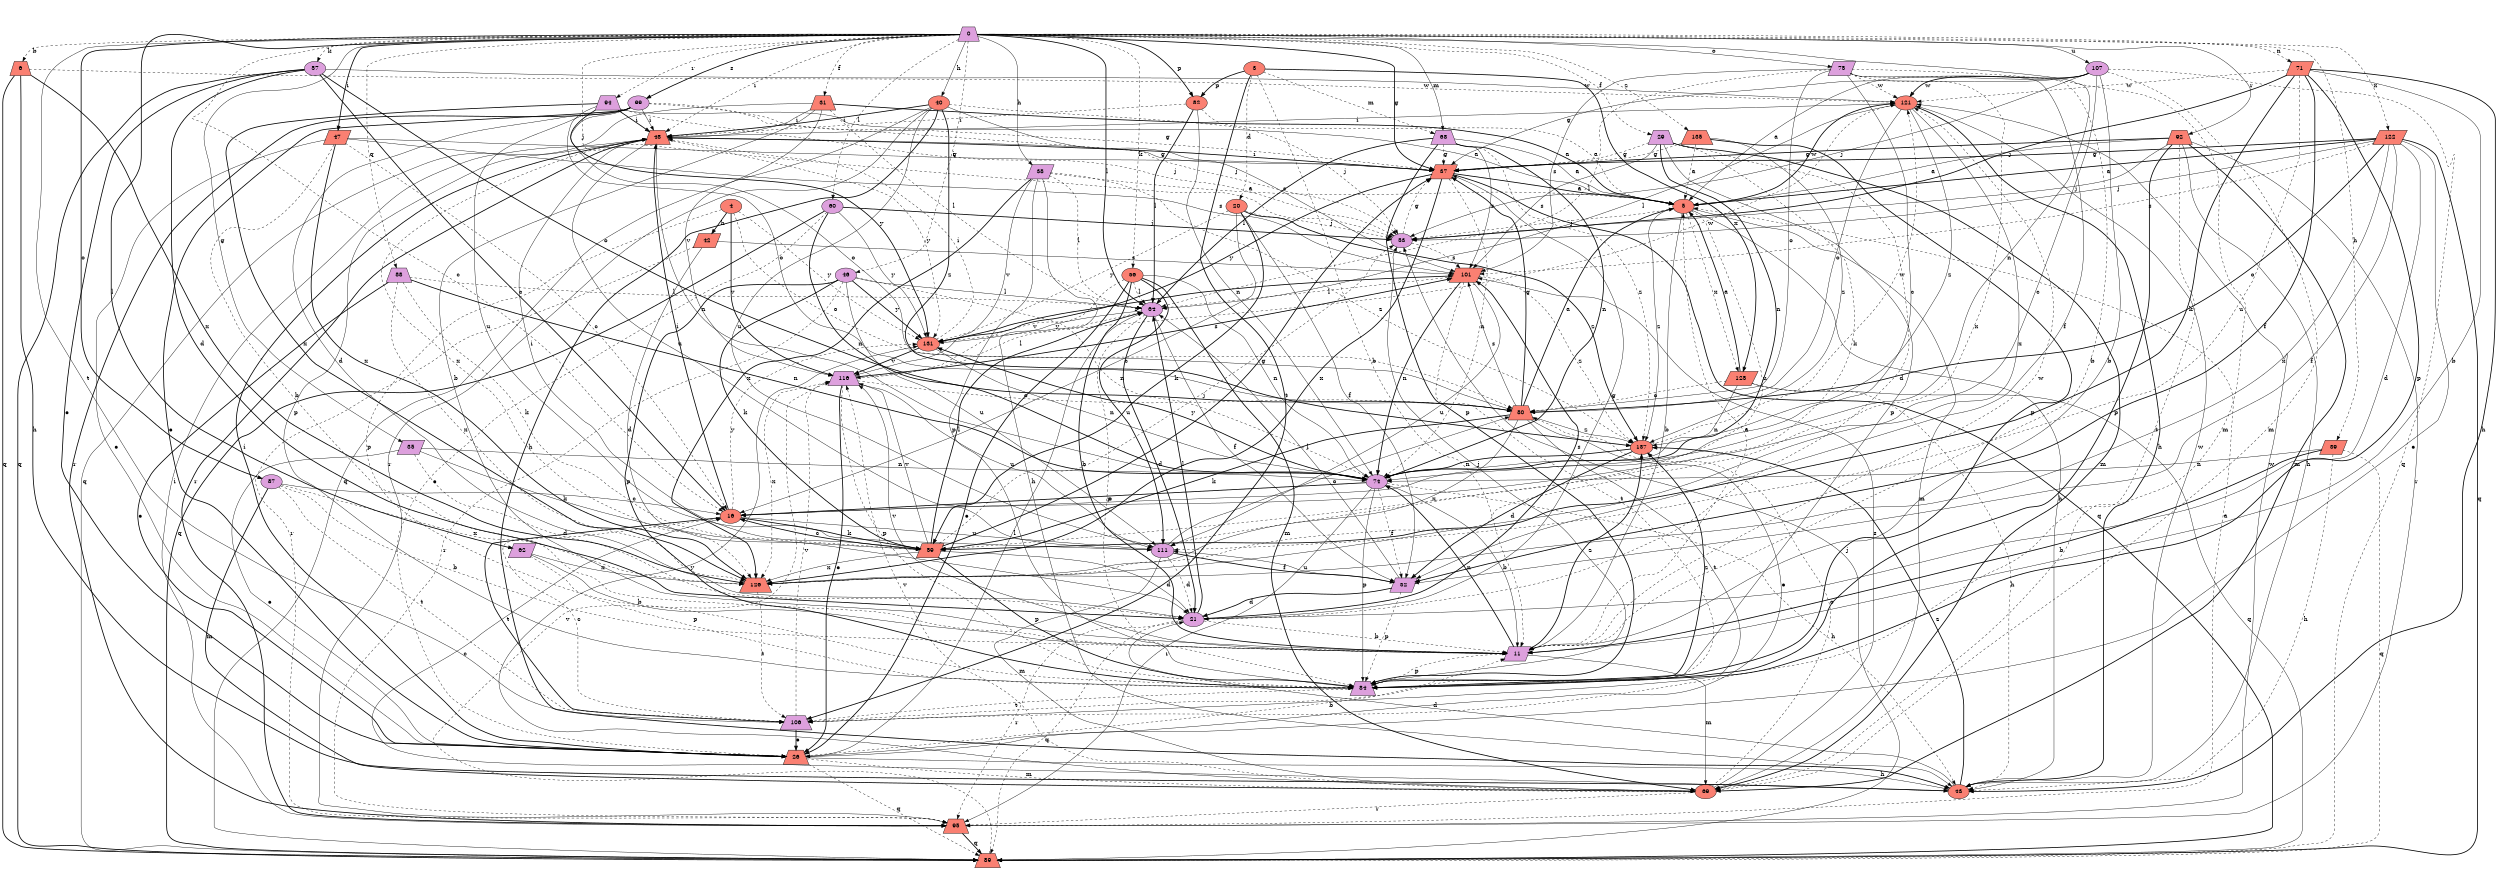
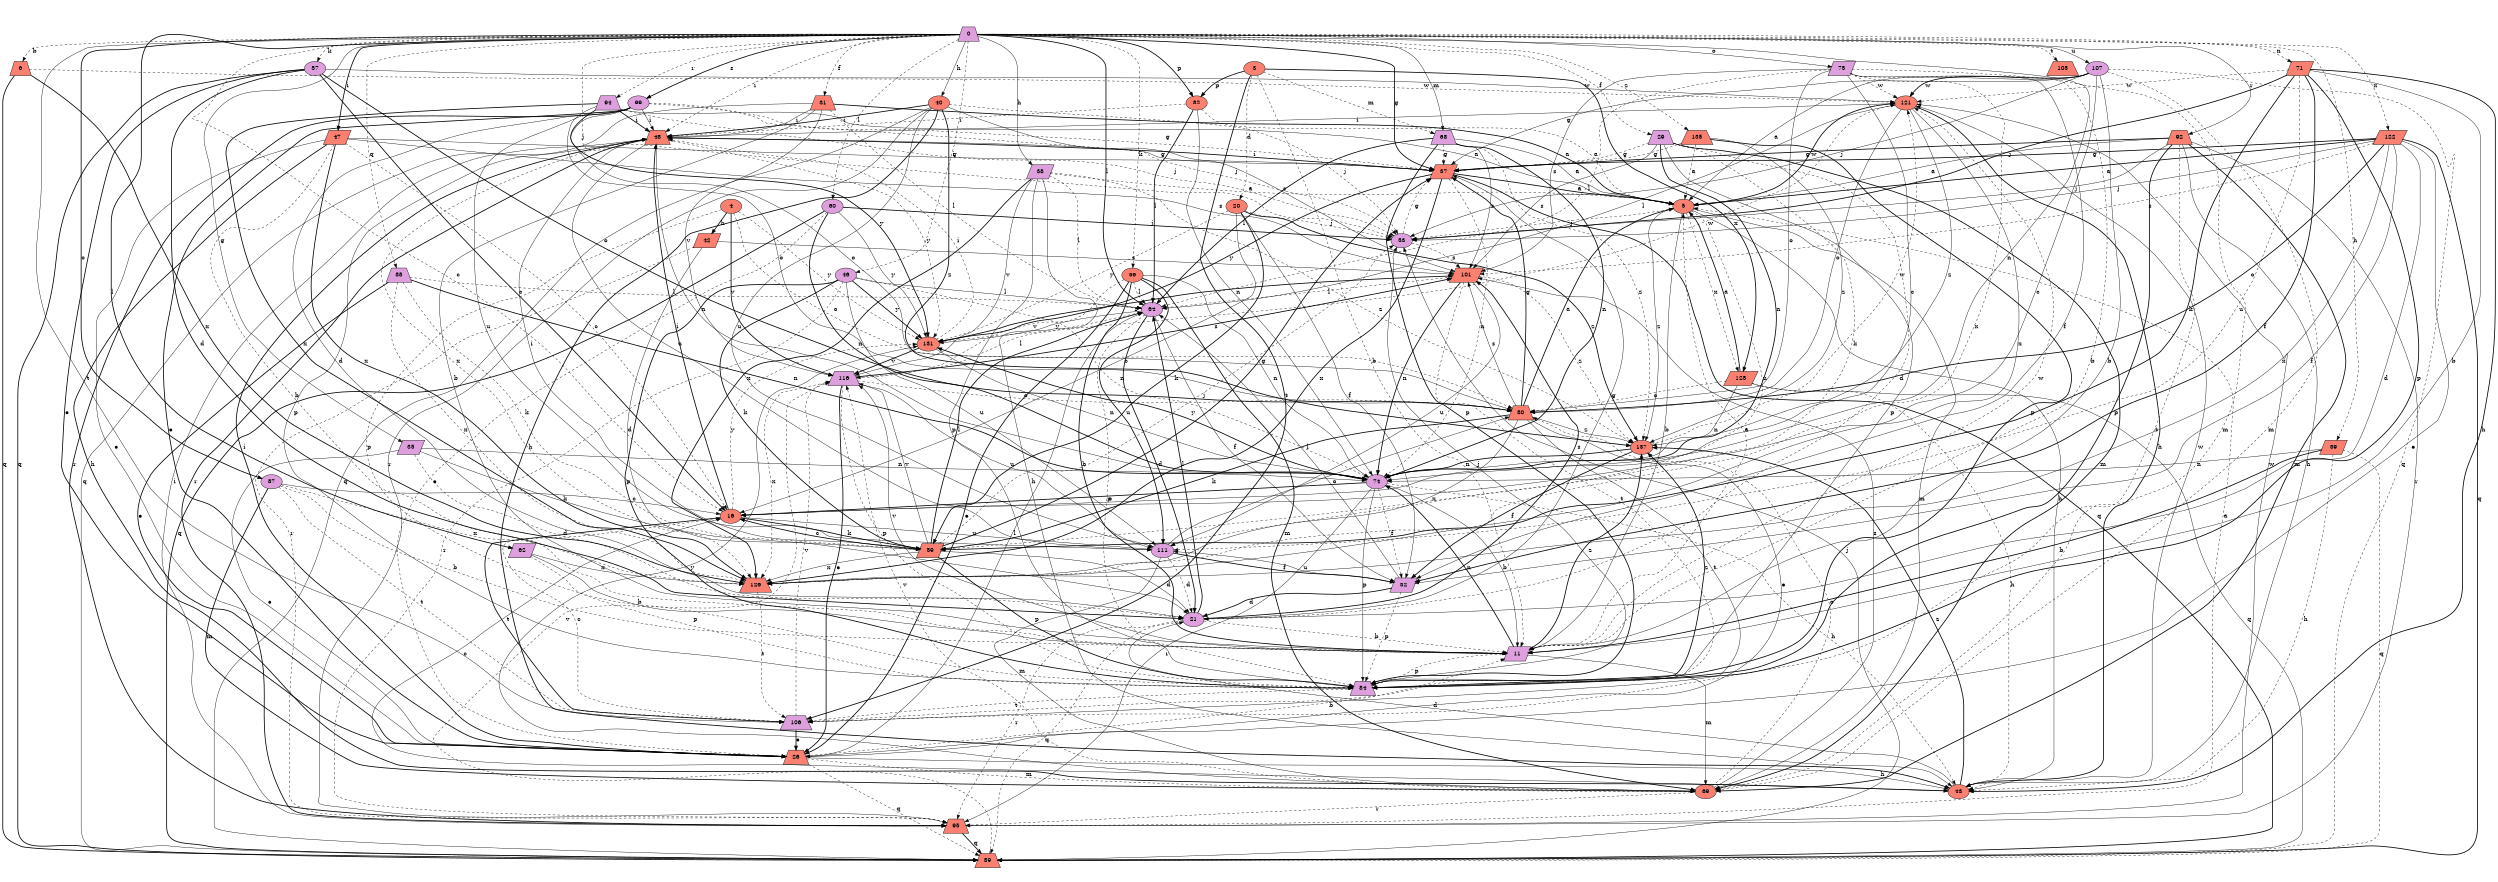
  strict digraph {
    node [fillcolor=salmon shape=ellipse style=filled]
    edge [style=solid]
    0 [fillcolor=plum shape=trapezium]
    6 [shape=trapezium]
    16
    29 [fillcolor=plum shape=trapezium]
    31 [shape=trapezium]
    35 [fillcolor=plum shape=parallelogram]
    37 [shape=parallelogram]
    38 [fillcolor=plum shape=parallelogram]
    39 [shape=parallelogram]
    40
    46 [fillcolor=plum]
    47 [shape=parallelogram]
    48 [shape=trapezium]
    53 [fillcolor=plum]
    56
    57 [fillcolor=plum]
    60 [fillcolor=plum]
    62 [fillcolor=plum shape=parallelogram]
    64 [fillcolor=plum]
    68 [fillcolor=plum shape=trapezium]
    71 [shape=parallelogram]
    74 [fillcolor=plum]
    75 [fillcolor=plum shape=parallelogram]
    n24 [fillcolor=plum label=87]
    82
    88 [fillcolor=plum shape=trapezium]
    92 [shape=trapezium]
    94 [fillcolor=plum shape=trapezium]
    99 [fillcolor=plum]
+   105 [shape=trapezium]
    106 [fillcolor=plum shape=trapezium]
    107 [fillcolor=plum]
    122 [shape=parallelogram]
    135 [shape=trapezium]
    121
    89 [shape=trapezium]
    126 [shape=trapezium]
    131
    111 [fillcolor=plum]
    59 [shape=parallelogram]
    84 [fillcolor=plum shape=trapezium]
    69
    21 [fillcolor=plum]
    101 [shape=parallelogram]
    n45 [fillcolor=plum label=11 shape=parallelogram]
    116 [fillcolor=plum shape=trapezium]
    5
    26 [shape=trapezium]
    43
    137
    95 [shape=trapezium]
    80 [shape=trapezium]
    32 [fillcolor=plum shape=parallelogram]
    3
    20
    125 [shape=parallelogram]
    42 [shape=parallelogram]
    4
    0 -> 6 [label=b style=dashed]
    0 -> 16 [label=c style=dashed]
    0 -> 29 [label=f style=dashed]
    0 -> 31 [label=f style=dashed]
    0 -> 35 [label=g]
    0 -> 37 [label=g style=bold]
    0 -> 38 [label=h]
    0 -> 39 [label=h style=dashed]
    0 -> 40 [label=h]
    0 -> 46 [label=i style=dashed]
    0 -> 47 [label=i style=bold]
    0 -> 48 [label=i style=dashed]
    0 -> 53 [label=j style=dashed]
    0 -> 56 [label=k style=dashed]
    0 -> 57 [label=k style=dashed]
    0 -> 60 [label=l style=dashed]
    0 -> 62 [label=l style=bold]
    0 -> 64 [label=l style=bold]
    0 -> 68 [label=m]
    0 -> 71 [label=n style=dashed]
    0 -> 74 [label=n]
    0 -> 75 [label=o]
    0 -> n24 [label=o style=bold]
    0 -> 82 [label=p style=bold]
    0 -> 88 [label=q style=dashed]
    0 -> 92 [label=r]
    0 -> 94 [label=r style=dashed]
    0 -> 99 [label=s style=bold]
+   0 -> 105 [label=t style=dashed]
    0 -> 106 [label=t]
    0 -> 107 [label=u]
    0 -> 122 [label=x style=dashed]
    0 -> 135 [label=z style=dashed]
    6 -> 121 [label=w style=dashed]
    6 -> 89 [label=q style=bold]
    6 -> 126 [label=x style=bold]
    16 -> 48 [label=i style=bold]
    16 -> 106 [label=t style=bold]
    16 -> 131 [label=y style=dashed]
    16 -> 111 [label=u]
    16 -> 59 [label=k style=bold]
    29 -> 37 [label=g style=dashed]
    29 -> 74 [label=n style=bold]
    29 -> 59 [label=k style=dashed]
    29 -> 84 [label=p]
    29 -> 69 [label=m style=bold]
    29 -> 21 [label=d style=dashed]
    29 -> 101 [label=s]
    31 -> 48 [label=i]
    31 -> 64 [label=l style=dashed]
    31 -> 89 [label=q]
    31 -> n45 [label=b]
    31 -> 116 [label=v]
    31 -> 5 [label=a style=bold]
    35 -> 74 [label=n]
    35 -> 59 [label=k]
    35 -> 21 [label=d style=dashed]
    35 -> 26 [label=e]
    37 -> 48 [label=i style=bold]
    37 -> 74 [label=n style=dashed]
    37 -> 89 [label=q style=bold]
    37 -> 126 [label=x style=bold]
    37 -> 131 [label=y style=bold]
    37 -> 5 [label=a style=bold]
    38 -> 64 [label=l style=dashed]
    38 -> 126 [label=x style=bold]
    38 -> 84 [label=p]
    38 -> 116 [label=v]
    38 -> 5 [label=a style=dashed]
    38 -> 43 [label=h]
    38 -> 137 [label=z style=dashed]
    39 -> 74 [label=n]
    39 -> 89 [label=q style=dashed]
    39 -> n45 [label=b style=bold]
    39 -> 43 [label=h style=dashed]
    40 -> 48 [label=i style=bold]
    40 -> 53 [label=j style=dashed]
    40 -> 89 [label=q]
    40 -> 111 [label=u]
    40 -> 101 [label=s]
    40 -> 43 [label=h style=bold]
    40 -> 137 [label=z style=bold]
    40 -> 95 [label=r]
    46 -> 64 [label=l]
    46 -> 74 [label=n style=dashed]
    46 -> 131 [label=y style=bold]
    46 -> 111 [label=u]
    46 -> 59 [label=k style=bold]
    46 -> 84 [label=p style=bold]
    46 -> 95 [label=r style=dashed]
    47 -> 16 [label=c style=dashed]
    47 -> 37 [label=g]
    47 -> 126 [label=x style=bold]
    47 -> 101 [label=s]
    47 -> n45 [label=b style=dashed]
    47 -> 26 [label=e]
-   6 -> 43 [label=h style=bold]
+   47 -> 43 [label=h style=bold]
    48 -> 37 [label=g]
    48 -> 74 [label=n]
    48 -> 126 [label=x style=dashed]
    48 -> 131 [label=y style=dashed]
    48 -> 111 [label=u]
    48 -> 84 [label=p]
    48 -> 95 [label=r style=bold]
    53 -> 37 [label=g style=dashed]
    53 -> 101 [label=s style=dashed]
    56 -> 64 [label=l style=dashed]
    56 -> 74 [label=n]
    56 -> 111 [label=u style=bold]
    56 -> 69 [label=m style=bold]
    56 -> n45 [label=b style=bold]
    56 -> 116 [label=v style=dashed]
    56 -> 26 [label=e style=bold]
    57 -> 16 [label=c style=bold]
    57 -> 121 [label=w]
    57 -> 89 [label=q style=bold]
    57 -> 21 [label=d style=bold]
    57 -> 26 [label=e style=bold]
    57 -> 80 [label=o style=bold]
    60 -> 53 [label=j style=bold]
    60 -> 74 [label=n style=bold]
    60 -> 89 [label=q style=bold]
    60 -> 131 [label=y]
    60 -> 26 [label=e style=dashed]
    62 -> 126 [label=x]
    62 -> 84 [label=p style=dashed]
    62 -> n45 [label=b]
    64 -> 131 [label=y]
    64 -> 84 [label=p style=dashed]
    64 -> 21 [label=d style=bold]
    64 -> 32 [label=f]
    68 -> 37 [label=g style=dashed]
    68 -> 64 [label=l style=bold]
    68 -> 74 [label=n style=bold]
    68 -> 84 [label=p style=bold]
    68 -> 101 [label=s]
    68 -> 5 [label=a]
    68 -> 137 [label=z style=dashed]
    71 -> 53 [label=j style=bold]
    71 -> 121 [label=w style=dashed]
    71 -> 111 [label=u style=dashed]
    71 -> 59 [label=k style=bold]
    71 -> 84 [label=p style=bold]
    71 -> n45 [label=b]
    71 -> 43 [label=h style=bold]
    71 -> 32 [label=f style=bold]
    74 -> 16 [label=c style=bold]
    74 -> 131 [label=y style=bold]
    74 -> 84 [label=p]
    74 -> n45 [label=b]
    74 -> 43 [label=h style=dashed]
    74 -> 95 [label=r]
    74 -> 32 [label=f style=dashed]
    75 -> 16 [label=c]
    75 -> 64 [label=l style=dashed]
    75 -> 121 [label=w style=dashed]
    75 -> 126 [label=x style=dashed]
    75 -> 69 [label=m style=dashed]
    75 -> 101 [label=s]
    75 -> n45 [label=b style=dashed]
    75 -> 80 [label=o]
    75 -> 32 [label=f]
    n24 -> 16 [label=c]
    n24 -> 106 [label=t style=dashed]
    n24 -> 126 [label=x style=dashed]
    n24 -> 69 [label=m style=bold]
    n24 -> n45 [label=b style=dashed]
    82 -> 48 [label=i style=dashed]
    82 -> 64 [label=l style=bold]
    82 -> 74 [label=n]
    82 -> 5 [label=a style=dashed]
    88 -> 64 [label=l style=dashed]
    88 -> 74 [label=n style=bold]
    88 -> 126 [label=x style=dashed]
    88 -> 59 [label=k style=dashed]
    88 -> 26 [label=e style=bold]
    92 -> 37 [label=g style=bold]
    92 -> 53 [label=j]
    92 -> 106 [label=t style=dashed]
    92 -> 84 [label=p style=bold]
    92 -> 69 [label=m style=bold]
    92 -> 5 [label=a]
    92 -> 43 [label=h]
    92 -> 95 [label=r]
    94 -> 48 [label=i style=bold]
    94 -> 53 [label=j style=dashed]
    94 -> 126 [label=x style=bold]
    94 -> 131 [label=y style=bold]
    94 -> 5 [label=a]
    94 -> 80 [label=o]
    99 -> 37 [label=g style=dashed]
    99 -> 48 [label=i]
    99 -> 53 [label=j style=dashed]
    99 -> 111 [label=u]
    99 -> 21 [label=d]
    99 -> 26 [label=e style=bold]
    99 -> 95 [label=r style=bold]
    99 -> 80 [label=o]
    106 -> 16 [label=c style=dashed]
    106 -> 116 [label=v style=dashed]
    106 -> 26 [label=e style=bold]
    107 -> 16 [label=c]
    107 -> 37 [label=g]
    107 -> 53 [label=j]
    107 -> 121 [label=w style=bold]
    107 -> 89 [label=q style=dashed]
    107 -> 69 [label=m style=dashed]
    107 -> n45 [label=b]
    107 -> 5 [label=a]
    122 -> 37 [label=g style=bold]
    122 -> 53 [label=j]
    122 -> 89 [label=q style=bold]
    122 -> 126 [label=x]
    122 -> 21 [label=d]
    122 -> 101 [label=s style=dashed]
    122 -> 5 [label=a style=bold]
    122 -> 26 [label=e]
    122 -> 80 [label=o style=bold]
    122 -> 32 [label=f]
    135 -> 37 [label=g style=dashed]
    135 -> 84 [label=p style=bold]
    135 -> 5 [label=a style=dashed]
    135 -> 137 [label=z]
    121 -> 48 [label=i]
    121 -> 64 [label=l]
    121 -> 126 [label=x]
    121 -> 43 [label=h style=bold]
    121 -> 137 [label=z]
    121 -> 80 [label=o]
    89 -> 53 [label=j]
    89 -> 116 [label=v style=dashed]
    126 -> 106 [label=t style=dashed]
    131 -> 48 [label=i style=dashed]
    131 -> 74 [label=n]
    131 -> 121 [label=w style=dashed]
    131 -> 101 [label=s style=bold]
    131 -> 116 [label=v style=bold]
    111 -> 69 [label=m]
    111 -> 21 [label=d style=dashed]
    111 -> 80 [label=o]
    111 -> 32 [label=f style=bold]
    59 -> 16 [label=c style=bold]
    59 -> 37 [label=g style=bold]
    59 -> 48 [label=i]
    59 -> 53 [label=j style=dashed]
    59 -> 64 [label=l style=bold]
    59 -> 126 [label=x]
    59 -> 84 [label=p style=bold]
    59 -> 21 [label=d]
    59 -> 116 [label=v]
    84 -> 53 [label=j]
    84 -> 106 [label=t style=dashed]
    84 -> 137 [label=z style=bold]
    69 -> 131 [label=y]
    69 -> 101 [label=s]
    69 -> 116 [label=v style=dashed]
    69 -> 95 [label=r style=dashed]
    69 -> 80 [label=o style=dashed]
    21 -> 37 [label=g]
    21 -> 64 [label=l style=bold]
    21 -> 89 [label=q style=dashed]
    21 -> 101 [label=s style=bold]
    21 -> n45 [label=b style=dashed]
    21 -> 95 [label=r style=dashed]
    101 -> 64 [label=l style=dashed]
    101 -> 74 [label=n style=bold]
    101 -> 106 [label=t style=dashed]
    101 -> 111 [label=u]
    101 -> 137 [label=z style=dashed]
    n45 -> 74 [label=n style=bold]
    n45 -> 121 [label=w style=dashed]
    n45 -> 84 [label=p style=dashed]
    n45 -> 69 [label=m]
    n45 -> 116 [label=v]
    n45 -> 5 [label=a style=dashed]
    n45 -> 137 [label=z style=bold]
    116 -> 64 [label=l style=dashed]
    116 -> 126 [label=x style=dashed]
    116 -> 111 [label=u]
    116 -> 84 [label=p style=dashed]
    116 -> 101 [label=s style=bold]
    116 -> 26 [label=e style=bold]
    116 -> 80 [label=o style=dashed]
    5 -> 53 [label=j style=dashed]
    5 -> 121 [label=w style=bold]
    5 -> 111 [label=u style=dashed]
    5 -> 69 [label=m]
    5 -> n45 [label=b]
    5 -> 43 [label=h]
    5 -> 137 [label=z]
    5 -> 125 [label=x style=dashed]
    26 -> 48 [label=i style=bold]
    26 -> 64 [label=l]
    26 -> 89 [label=q style=dashed]
    26 -> 69 [label=m style=dashed]
    26 -> n45 [label=b style=dashed]
    26 -> 43 [label=h]
    43 -> 16 [label=c]
    43 -> 121 [label=w]
    43 -> 21 [label=d]
    43 -> 137 [label=z style=bold]
    137 -> 74 [label=n style=bold]
    137 -> 121 [label=w style=dashed]
-   137 -> 32 [label=d style=bold]
+   137 -> 32 [label=f style=bold]
    95 -> 48 [label=i]
    95 -> 121 [label=w]
    95 -> 89 [label=q style=bold]
    95 -> 5 [label=a style=dashed]
    80 -> 37 [label=g style=bold]
    80 -> 106 [label=t]
    80 -> 126 [label=x]
    80 -> 59 [label=k style=bold]
    80 -> 101 [label=s]
    80 -> 5 [label=a style=bold]
    80 -> 26 [label=e]
    80 -> 137 [label=z]
    32 -> 64 [label=l]
    32 -> 111 [label=u]
    32 -> 84 [label=p style=dashed]
    32 -> 21 [label=d style=bold]
    3 -> 68 [label=m style=dashed]
    3 -> 82 [label=p style=bold]
    3 -> 106 [label=t style=bold]
    3 -> n45 [label=b style=dashed]
    3 -> 20 [label=d style=dashed]
    3 -> 125 [label=x style=bold]
    20 -> 16 [label=c]
    20 -> 53 [label=j style=dashed]
    20 -> 131 [label=y style=dashed]
    20 -> 59 [label=k style=bold]
    20 -> 137 [label=z style=bold]
    20 -> 32 [label=f]
    125 -> 74 [label=n]
    125 -> 89 [label=q]
    125 -> 5 [label=a style=bold]
    125 -> 43 [label=h style=dashed]
    125 -> 80 [label=o style=dashed]
    42 -> 21 [label=d]
    42 -> 101 [label=s]
    42 -> 95 [label=r style=dashed]
    4 -> 131 [label=y style=dashed]
    4 -> 84 [label=p style=dashed]
    4 -> 116 [label=v style=bold]
    4 -> 80 [label=o style=dashed]
    4 -> 42 [label=h style=bold]
  }
